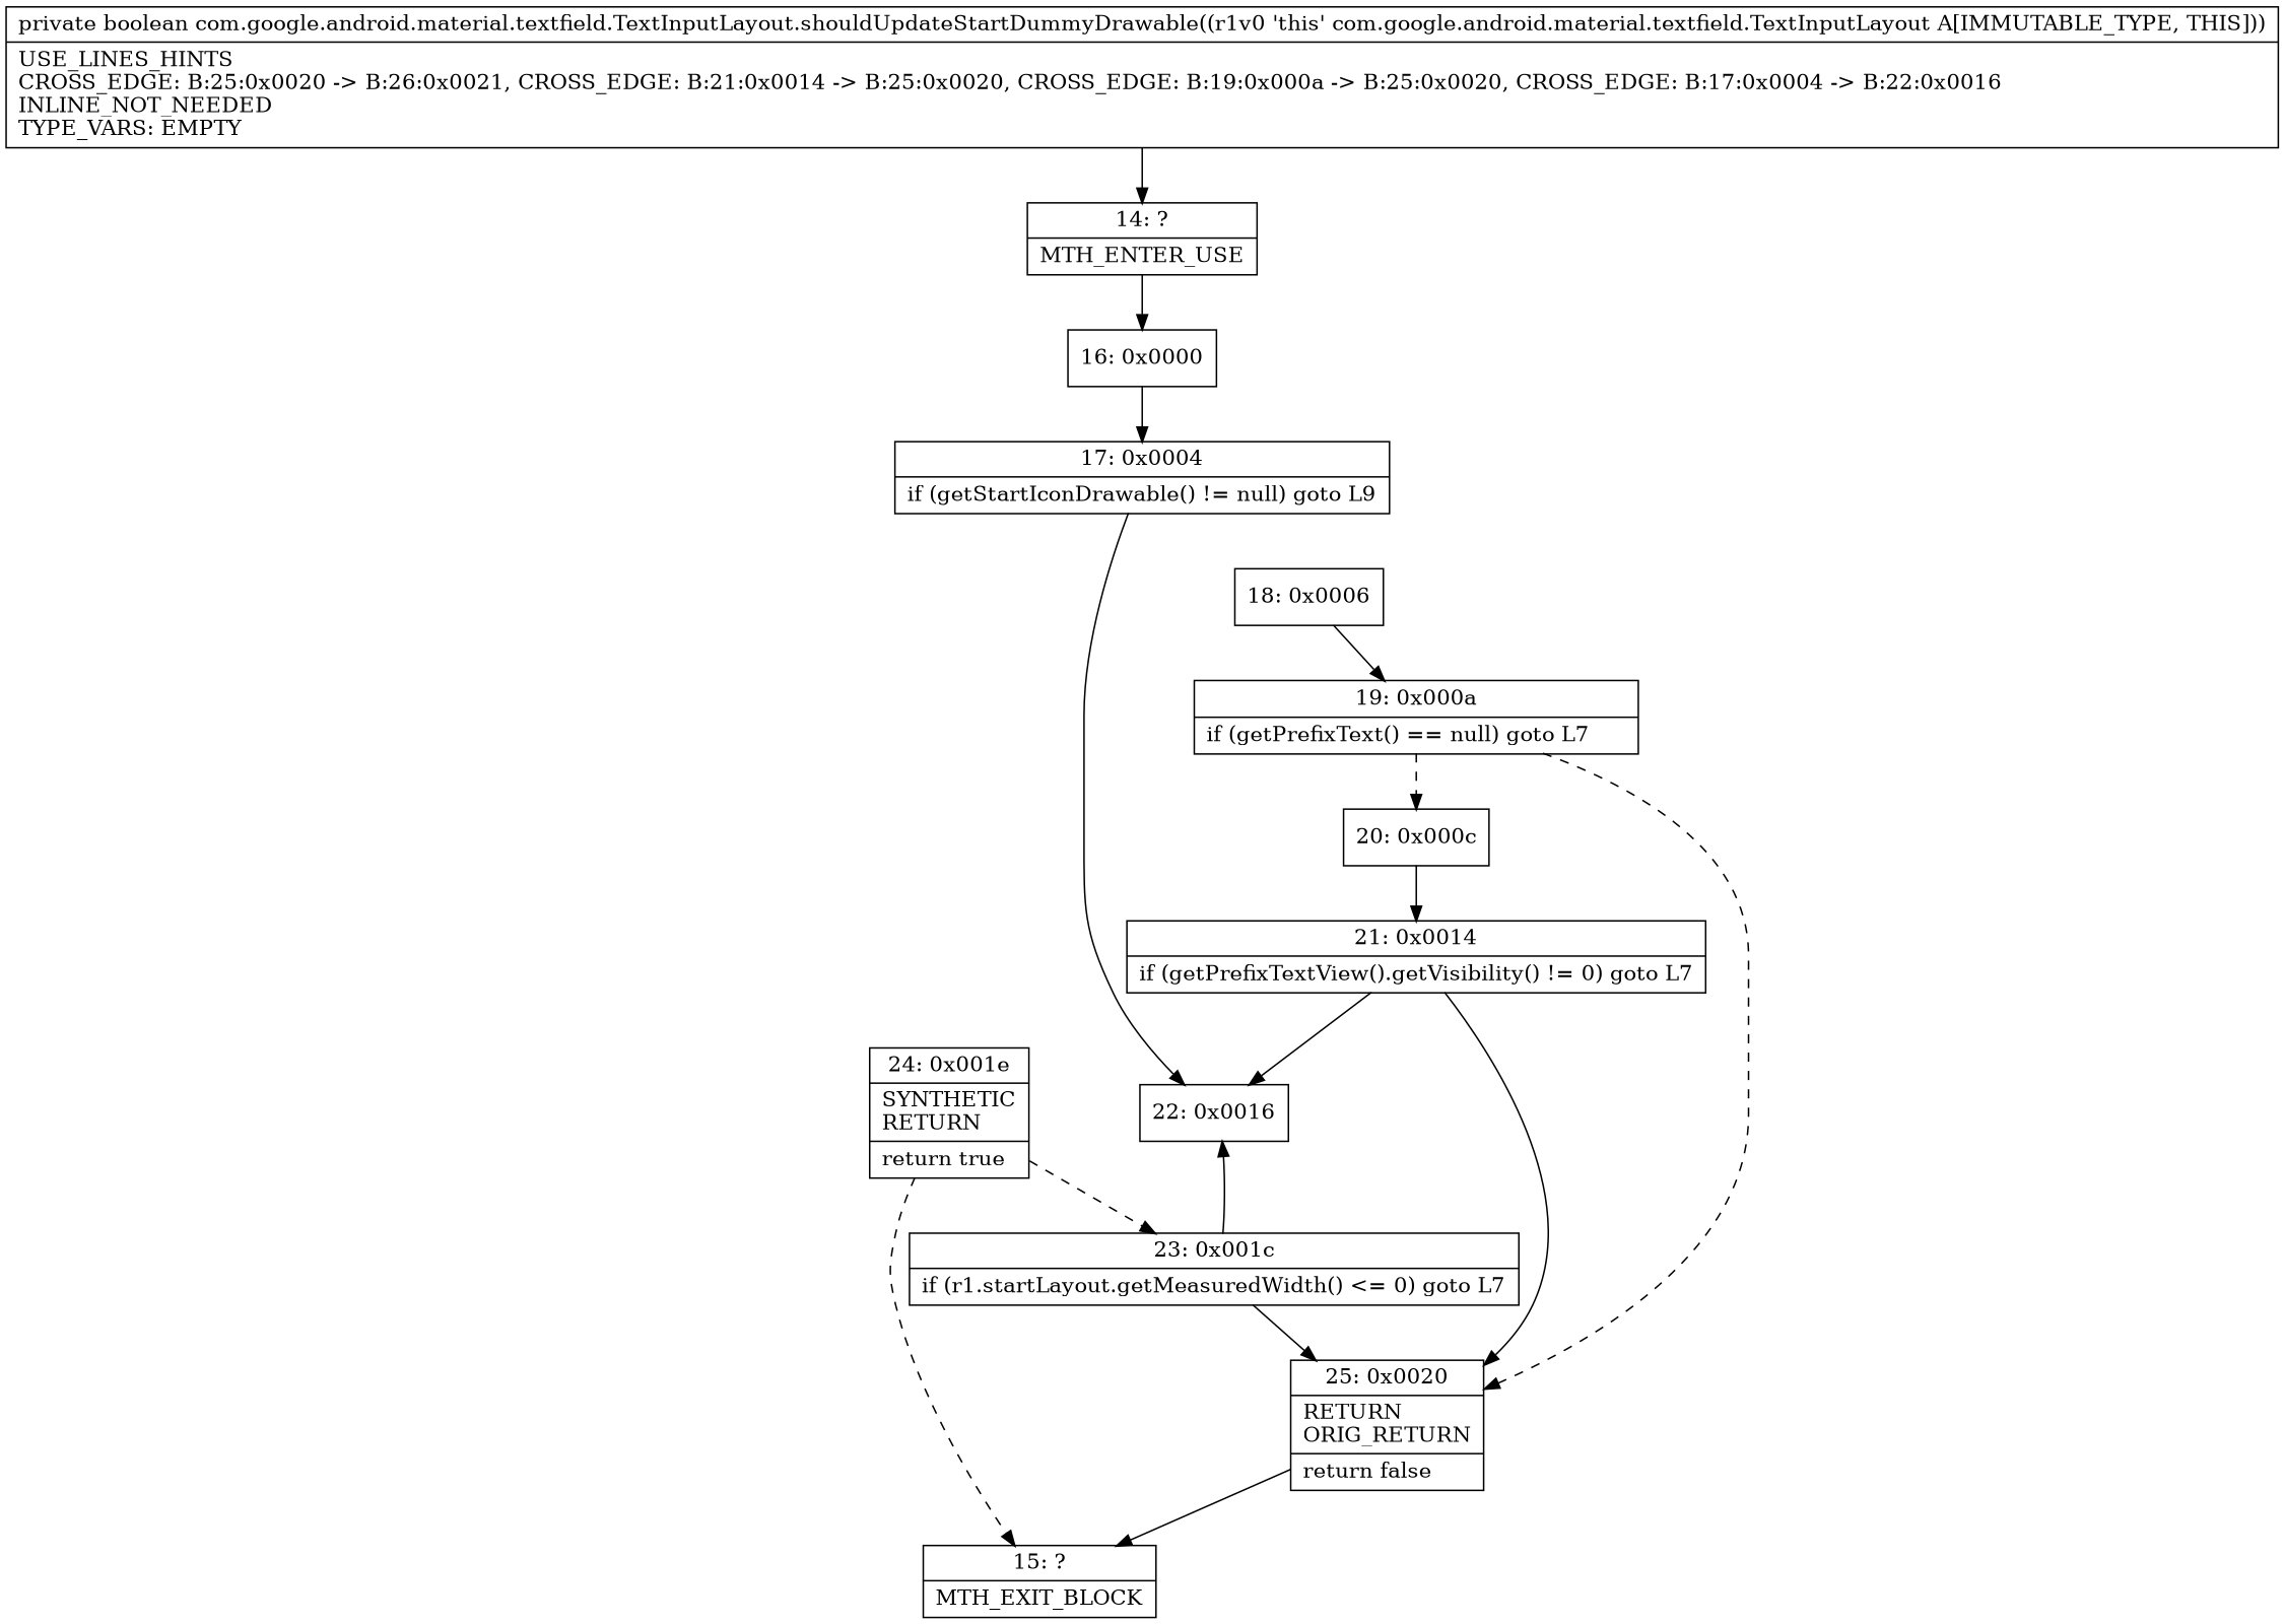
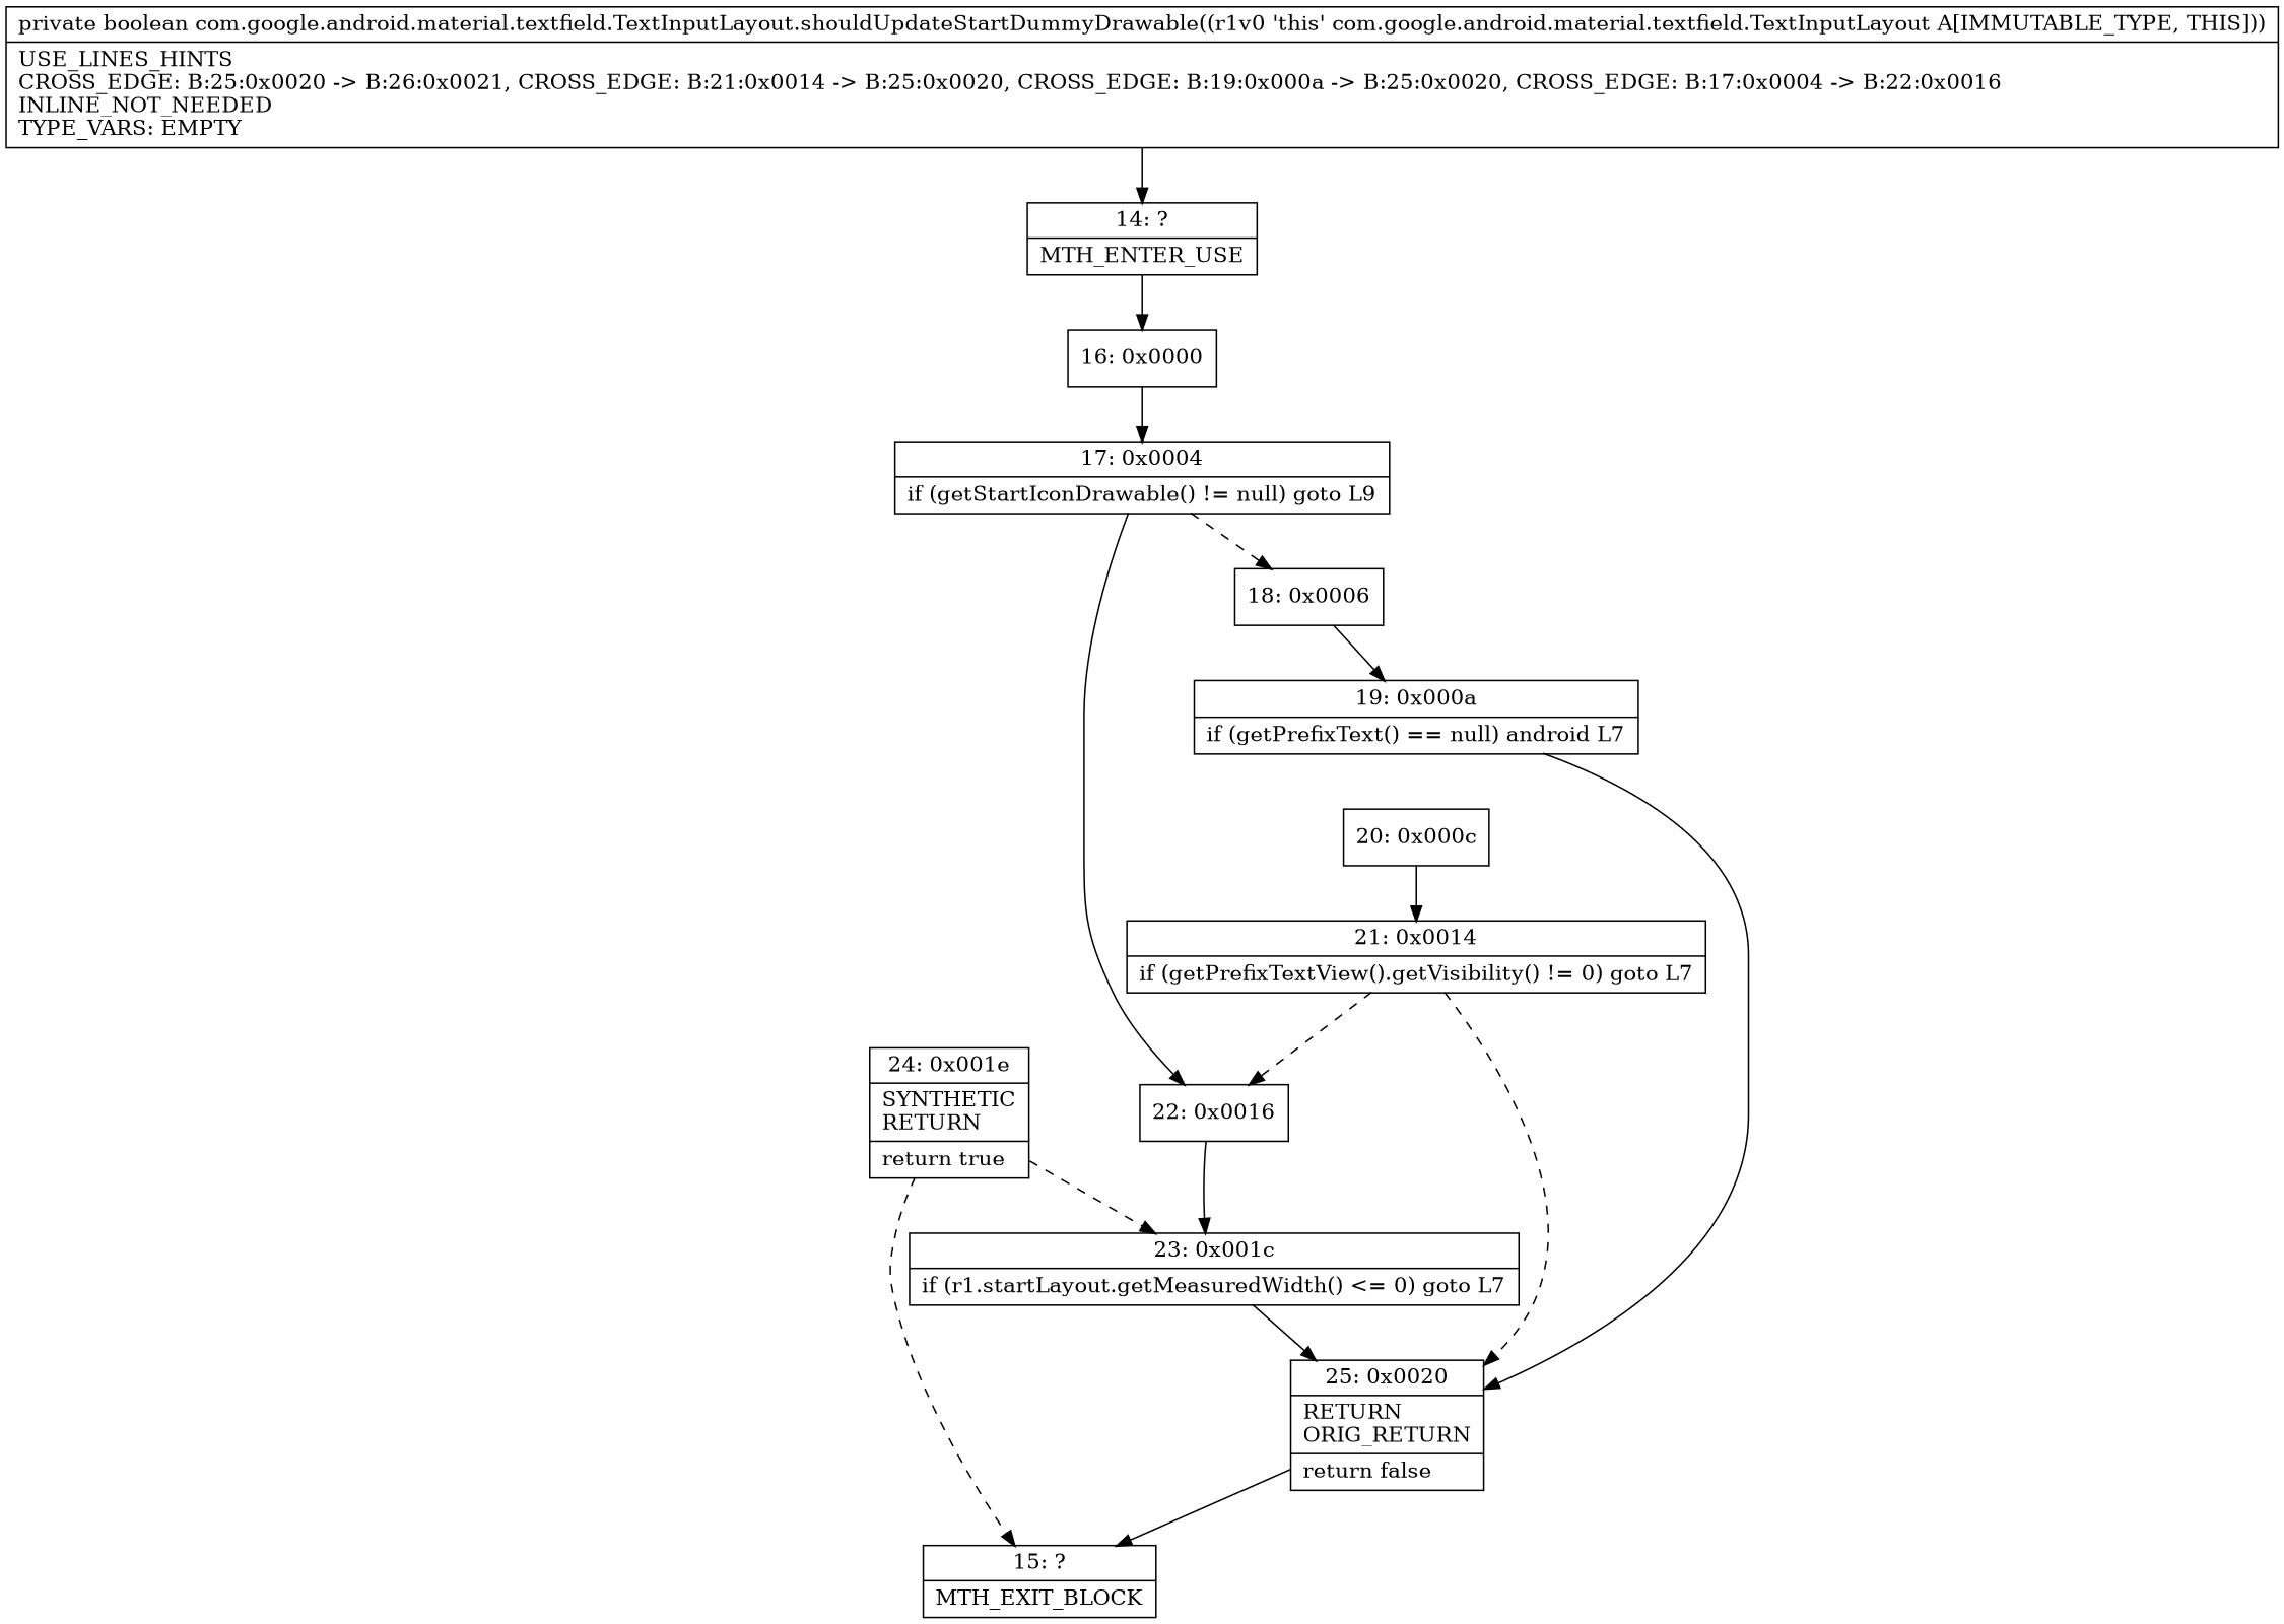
  digraph {
    node [shape=record]
    n1 [label="{14\:\ ?|MTH_ENTER_USE\l}"]
    n2 [label="{16\:\ 0x0000}"]
    n3 [label="{17\:\ 0x0004|if (getStartIconDrawable() != null) goto L9\l}"]
    n4 [label="{18\:\ 0x0006}"]
    n5 [label="{22\:\ 0x0016}"]
-   n6 [label="{19\:\ 0x000a|if (getPrefixText() == null) goto L7\l}"]
+   n6 [label="{19\:\ 0x000a|if (getPrefixText() == null) android L7\l}"]
    n7 [label="{23\:\ 0x001c|if (r1.startLayout.getMeasuredWidth() \<= 0) goto L7\l}"]
    n8 [label="{20\:\ 0x000c}"]
    n9 [label="{25\:\ 0x0020|RETURN\lORIG_RETURN\l|return false\l}"]
    n10 [label="{21\:\ 0x0014|if (getPrefixTextView().getVisibility() != 0) goto L7\l}"]
    n11 [label="{15\:\ ?|MTH_EXIT_BLOCK\l}"]
    n12 [label="{24\:\ 0x001e|SYNTHETIC\lRETURN\l|return true\l}"]
    n13 [label="{private boolean com.google.android.material.textfield.TextInputLayout.shouldUpdateStartDummyDrawable((r1v0 'this' com.google.android.material.textfield.TextInputLayout A[IMMUTABLE_TYPE, THIS]))  | USE_LINES_HINTS\lCROSS_EDGE: B:25:0x0020 \-\> B:26:0x0021, CROSS_EDGE: B:21:0x0014 \-\> B:25:0x0020, CROSS_EDGE: B:19:0x000a \-\> B:25:0x0020, CROSS_EDGE: B:17:0x0004 \-\> B:22:0x0016\lINLINE_NOT_NEEDED\lTYPE_VARS: EMPTY\l}"]
    n1 -> n2
    n2 -> n3
+   n3 -> n4 [style=dashed]
    n3 -> n5
    n4 -> n6
-   n7 -> n5
-   n6 -> n8 [style=dashed]
-   n6 -> n9 [style=dashed]
+   n5 -> n7
+   n6 -> n9
    n7 -> n9
    n8 -> n10
    n9 -> n11
-   n10 -> n5 [style=solid]
-   n10 -> n9
+   n10 -> n5 [style=dashed]
+   n10 -> n9 [style=dashed]
    n12 -> n7 [style=dashed]
    n12 -> n11 [style=dashed]
    n13 -> n1
  }
